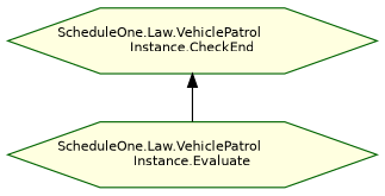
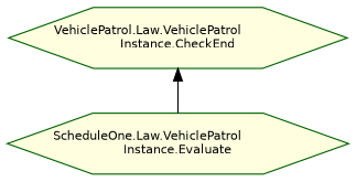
  digraph {
    rankdir=TB
    node [color=darkgreen fillcolor=lightyellow fontname=Helvetica fontsize=10 shape=hexagon style=filled]
-   n1 [fontcolor=black height=0.2 label="ScheduleOne.Law.VehiclePatrol\lInstance.CheckEnd" width=0.4]
+   n1 [fontcolor=black height=0.2 label="VehiclePatrol.Law.VehiclePatrol\lInstance.CheckEnd" width=0.4]
    n2 [height=0.2 label="ScheduleOne.Law.VehiclePatrol\lInstance.Evaluate" width=0.4]
    n1 -> n2 [color=black dir=back fontname=Helvetica fontsize=10 labelfontname=Helvetica labelfontsize=10 style=solid]
  }
